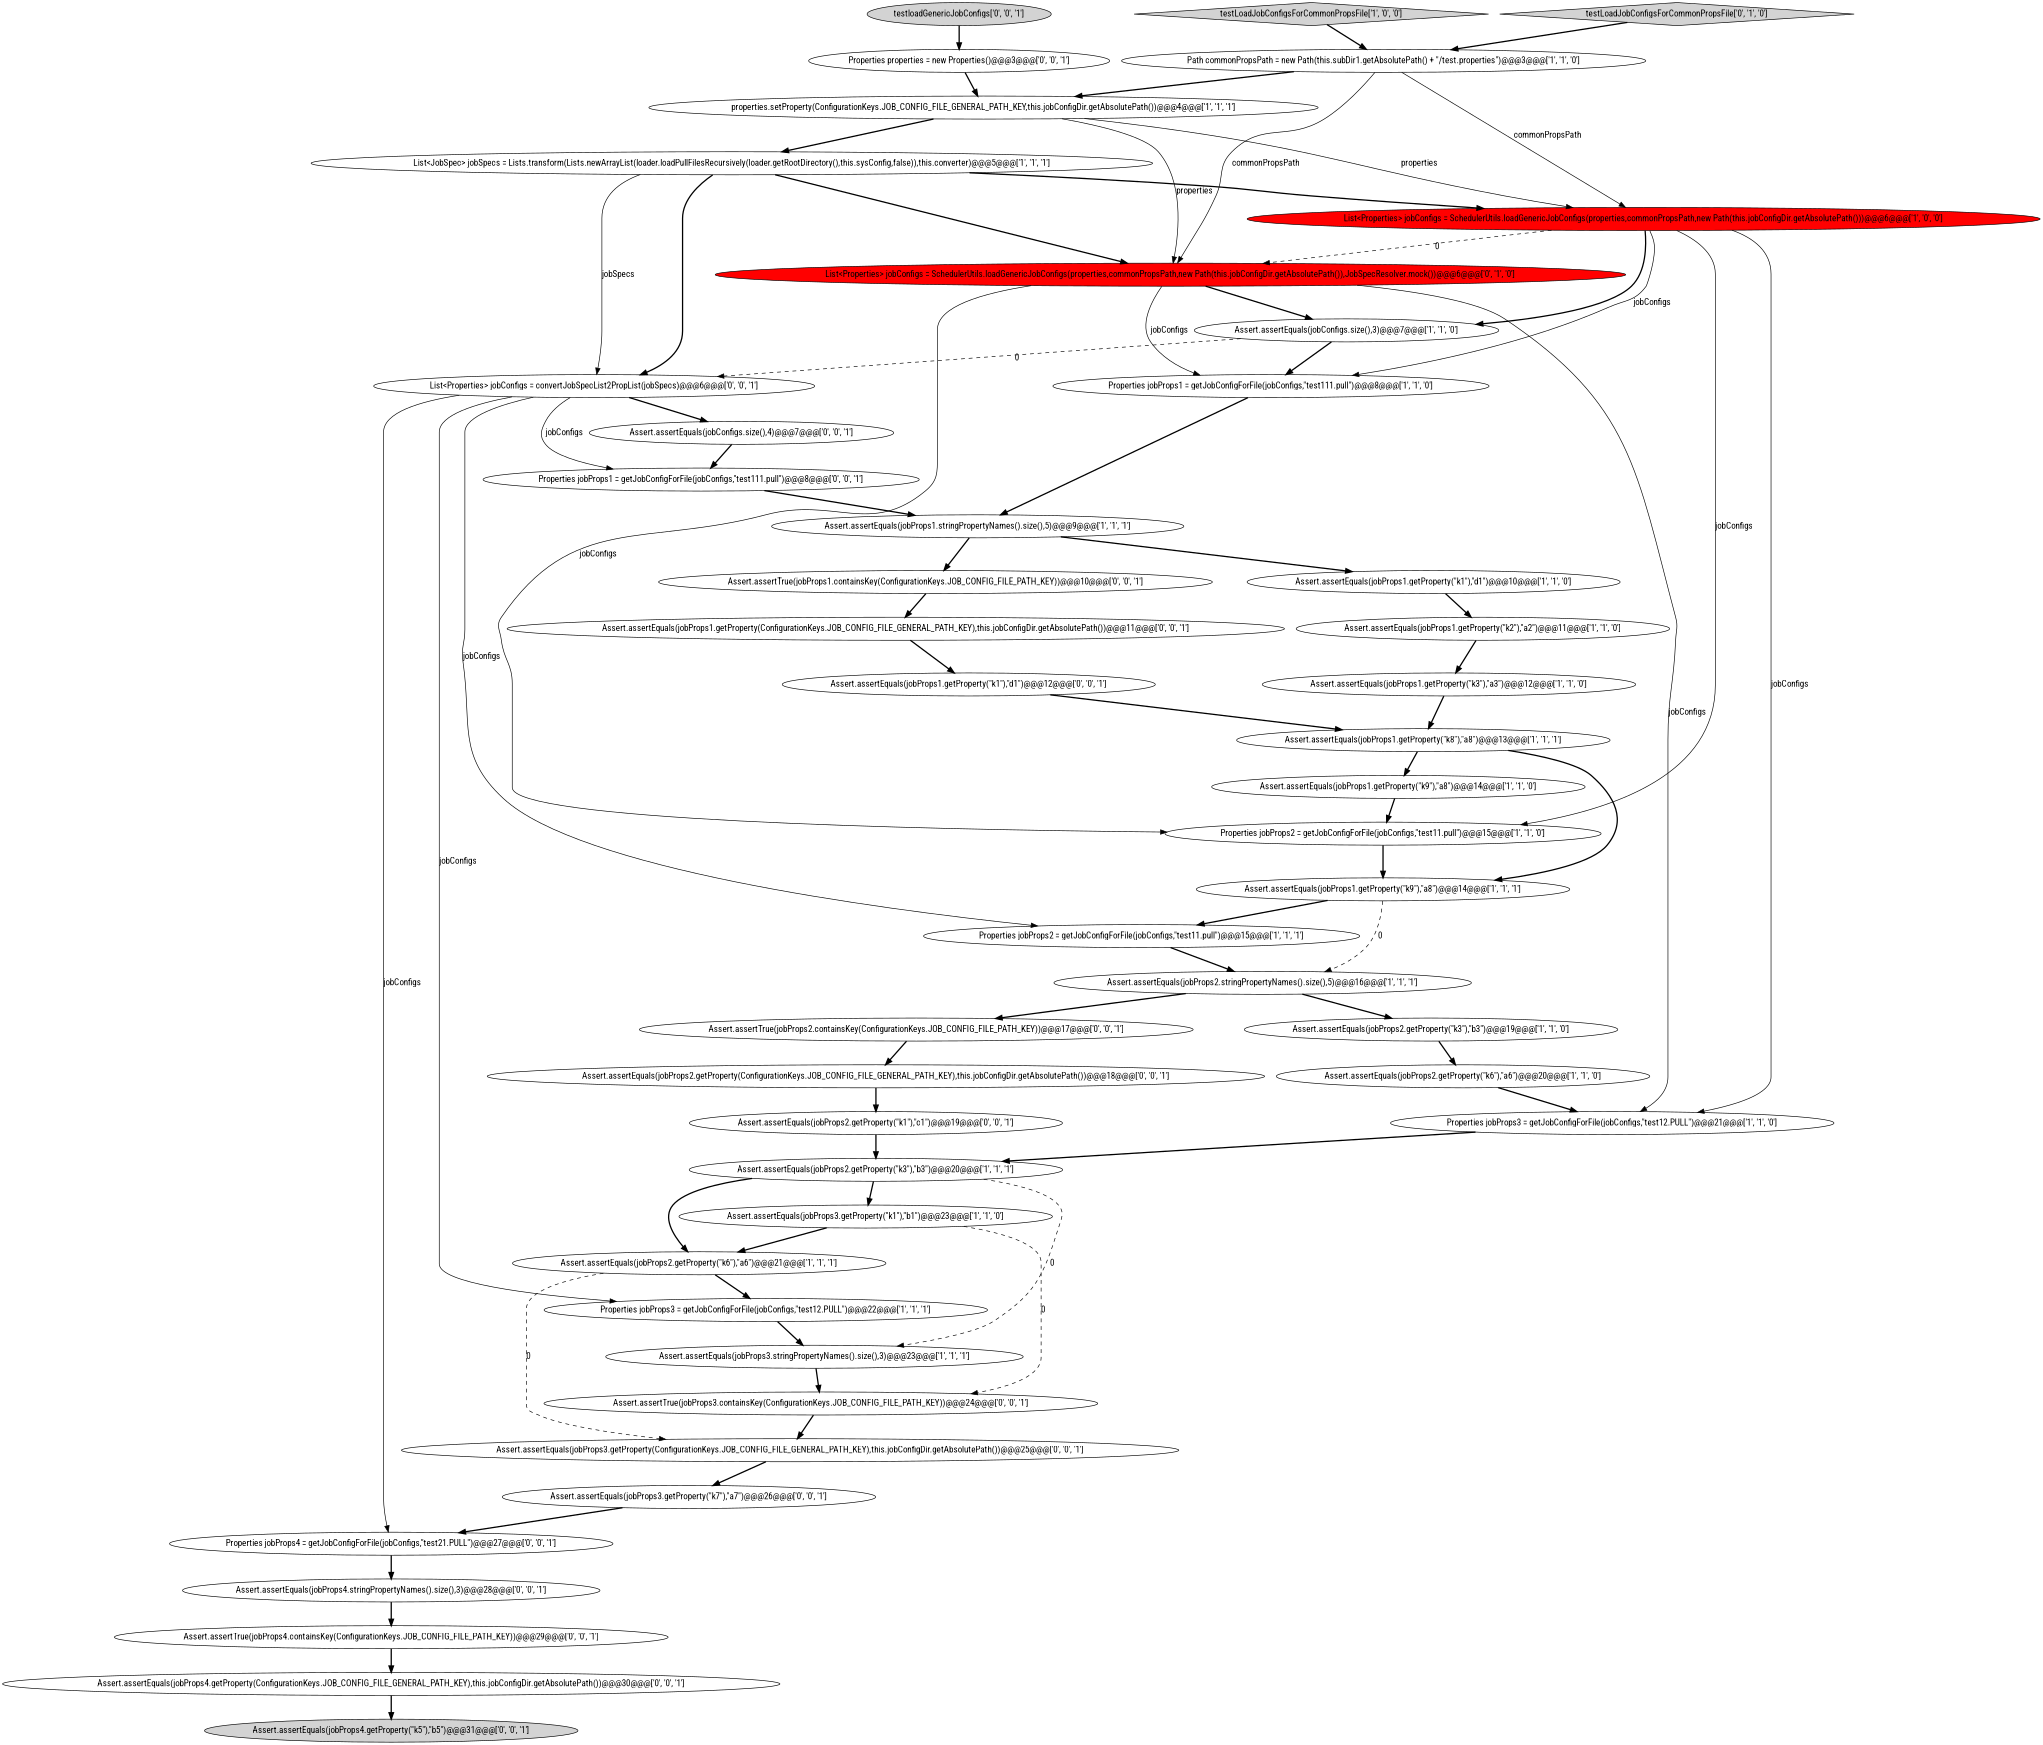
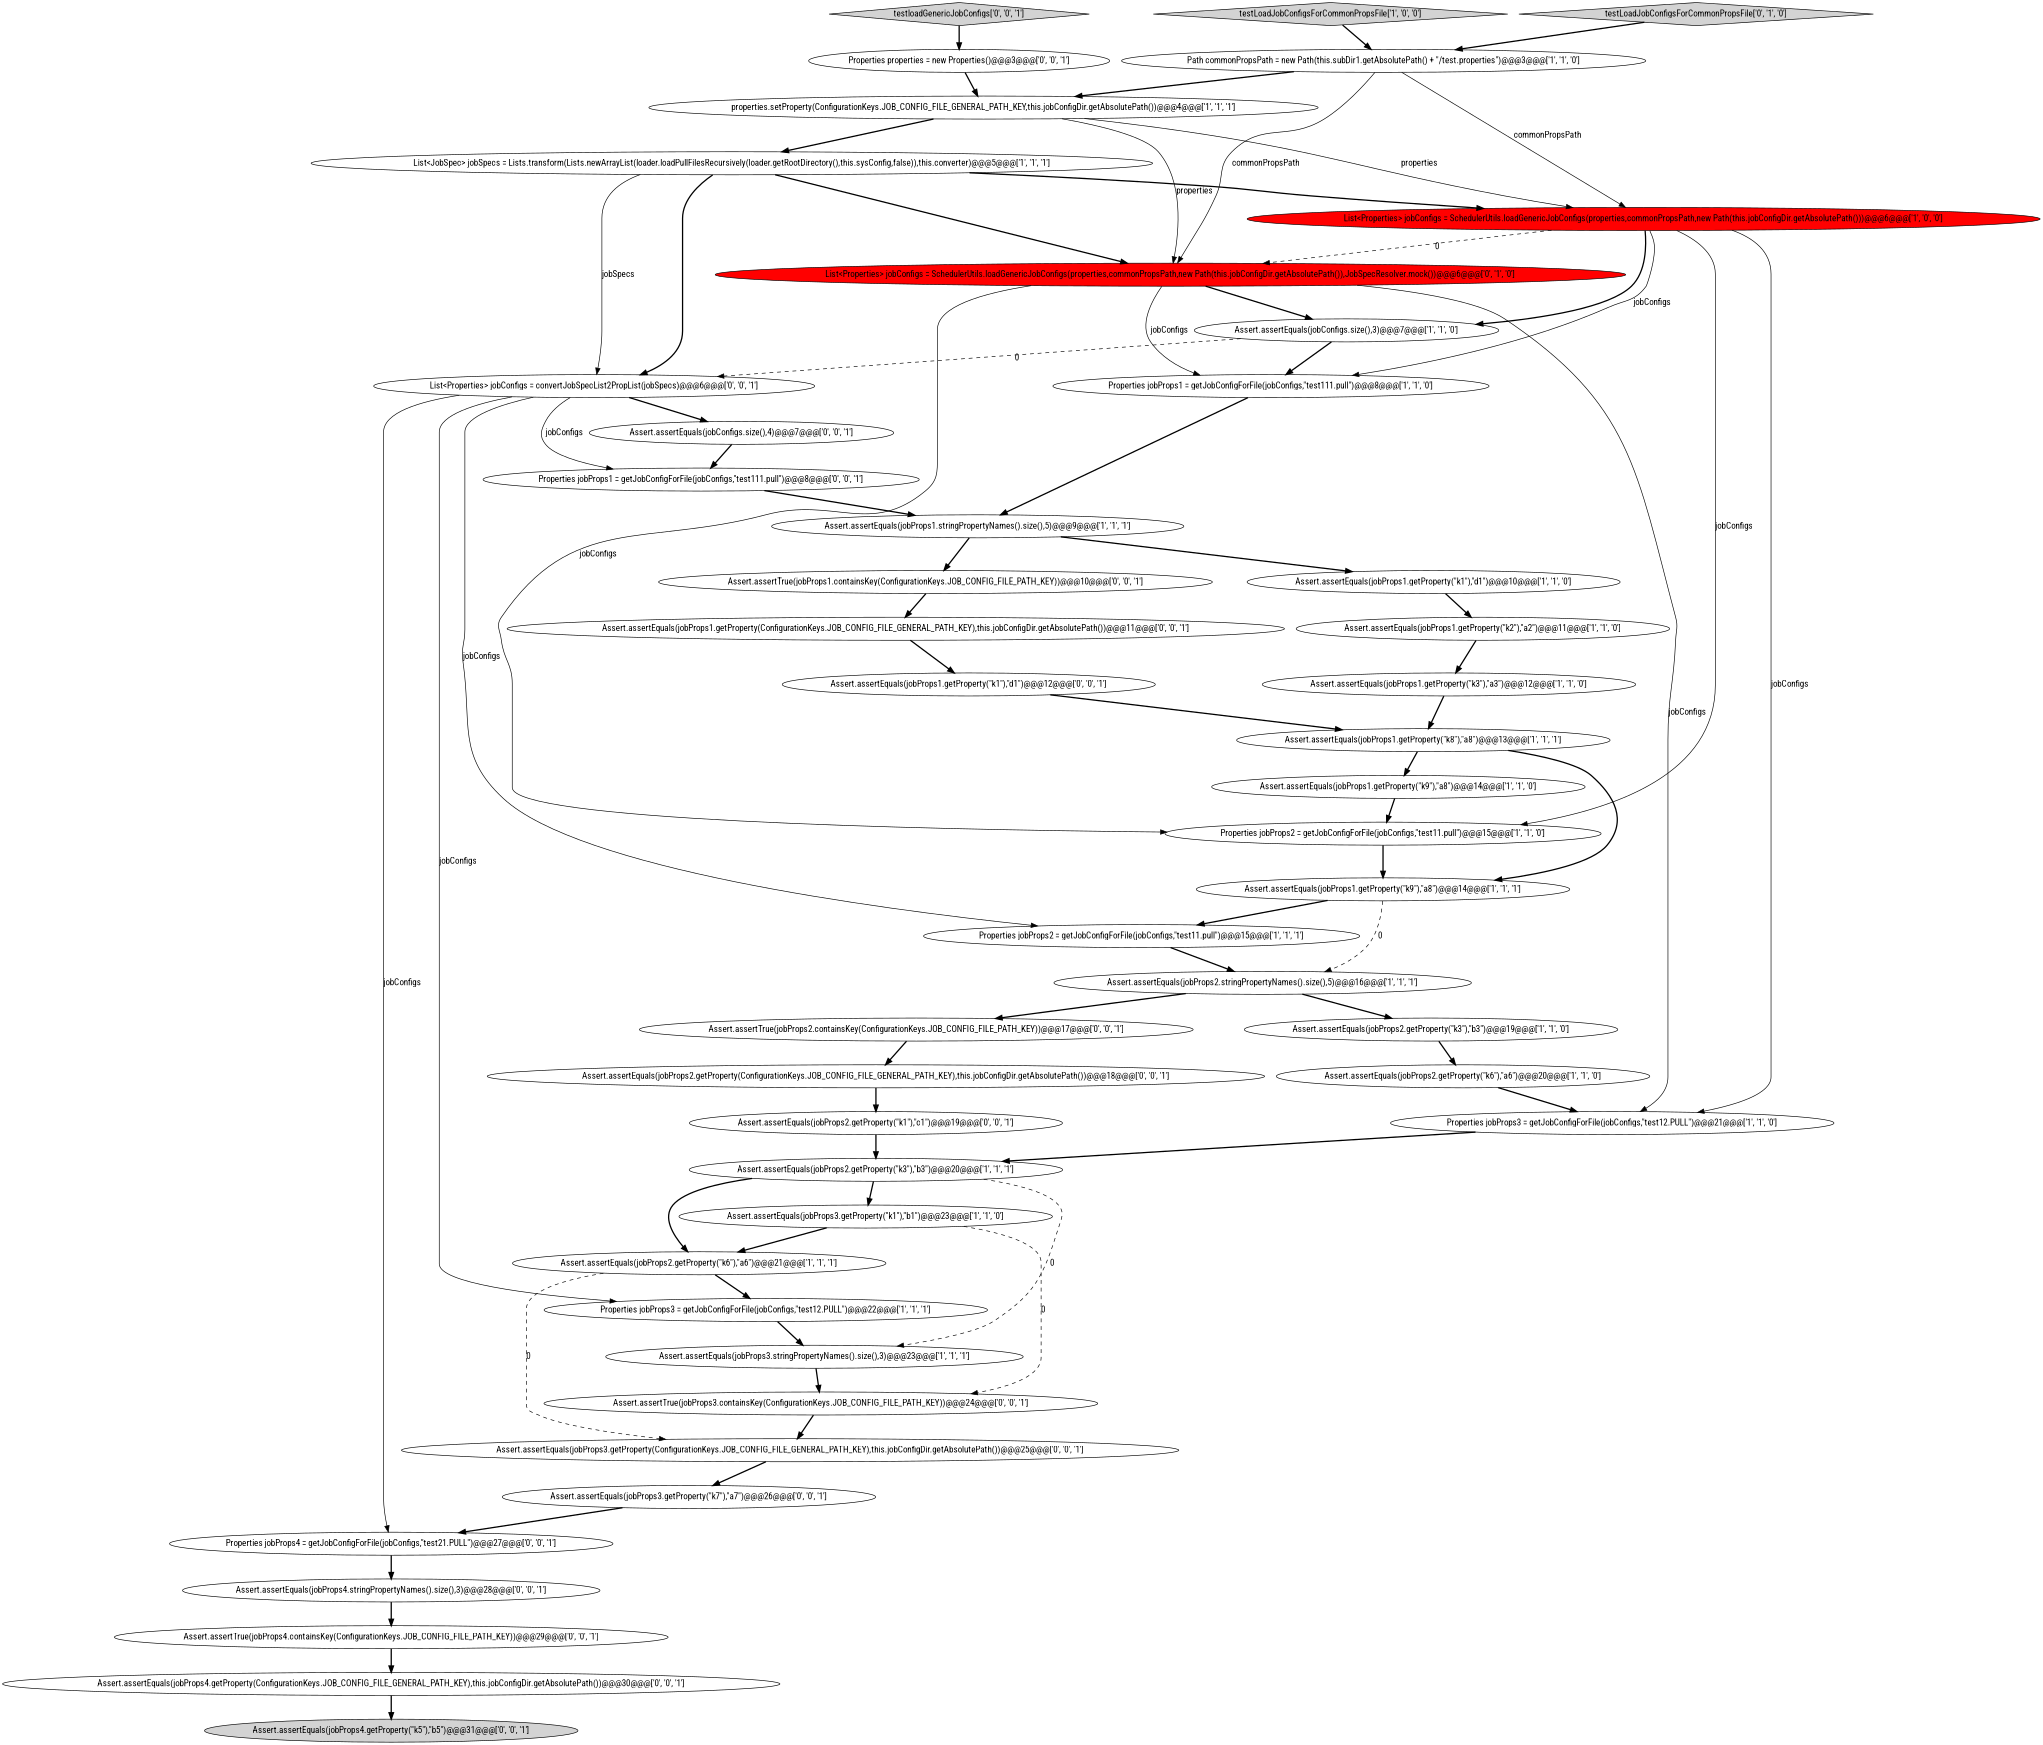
  digraph {
    fontname="Roboto Condensed"
    node [fillcolor=white shape=ellipse style=filled fontname="Roboto Condensed"]
    edge [style=bold fontname="Roboto Condensed"]
    n1 [label="List<Properties> jobConfigs = convertJobSpecList2PropList(jobSpecs)@@@6@@@['0', '0', '1']"]
    n2 [label="Properties jobProps4 = getJobConfigForFile(jobConfigs,\"test21.PULL\")@@@27@@@['0', '0', '1']"]
    n3 [label="Assert.assertEquals(jobConfigs.size(),4)@@@7@@@['0', '0', '1']"]
    n4 [label="Properties jobProps2 = getJobConfigForFile(jobConfigs,\"test11.pull\")@@@15@@@['1', '1', '1']"]
    n5 [label="Properties jobProps1 = getJobConfigForFile(jobConfigs,\"test111.pull\")@@@8@@@['0', '0', '1']"]
    n6 [label="Properties jobProps3 = getJobConfigForFile(jobConfigs,\"test12.PULL\")@@@22@@@['1', '1', '1']"]
    n7 [label="Assert.assertEquals(jobProps1.getProperty(\"k8\"),\"a8\")@@@13@@@['1', '1', '1']"]
    n8 [label="Assert.assertEquals(jobProps1.getProperty(\"k9\"),\"a8\")@@@14@@@['1', '1', '0']"]
    n9 [label="Assert.assertEquals(jobProps1.getProperty(\"k9\"),\"a8\")@@@14@@@['1', '1', '1']"]
    n10 [label="Assert.assertEquals(jobProps1.stringPropertyNames().size(),5)@@@9@@@['1', '1', '1']"]
    n11 [label="Assert.assertTrue(jobProps1.containsKey(ConfigurationKeys.JOB_CONFIG_FILE_PATH_KEY))@@@10@@@['0', '0', '1']"]
    n12 [label="Assert.assertEquals(jobProps1.getProperty(\"k1\"),\"d1\")@@@10@@@['1', '1', '0']"]
    n13 [label="Assert.assertEquals(jobProps2.getProperty(\"k1\"),\"c1\")@@@19@@@['0', '0', '1']"]
    n14 [label="Assert.assertEquals(jobProps2.getProperty(\"k3\"),\"b3\")@@@20@@@['1', '1', '1']"]
    n15 [label="Assert.assertEquals(jobProps1.getProperty(ConfigurationKeys.JOB_CONFIG_FILE_GENERAL_PATH_KEY),this.jobConfigDir.getAbsolutePath())@@@11@@@['0', '0', '1']"]
    n16 [label="Assert.assertEquals(jobProps1.getProperty(\"k1\"),\"d1\")@@@12@@@['0', '0', '1']"]
    n17 [label="Assert.assertEquals(jobProps4.stringPropertyNames().size(),3)@@@28@@@['0', '0', '1']"]
    n18 [label="Assert.assertEquals(jobProps2.getProperty(\"k6\"),\"a6\")@@@21@@@['1', '1', '1']"]
    n19 [label="Assert.assertEquals(jobProps3.getProperty(ConfigurationKeys.JOB_CONFIG_FILE_GENERAL_PATH_KEY),this.jobConfigDir.getAbsolutePath())@@@25@@@['0', '0', '1']"]
    n20 [label="Assert.assertTrue(jobProps2.containsKey(ConfigurationKeys.JOB_CONFIG_FILE_PATH_KEY))@@@17@@@['0', '0', '1']"]
    n21 [label="Assert.assertEquals(jobProps2.getProperty(ConfigurationKeys.JOB_CONFIG_FILE_GENERAL_PATH_KEY),this.jobConfigDir.getAbsolutePath())@@@18@@@['0', '0', '1']"]
    n22 [fillcolor=lightgray label="testLoadJobConfigsForCommonPropsFile['0', '1', '0']" shape=diamond]
    n23 [label="Path commonPropsPath = new Path(this.subDir1.getAbsolutePath() + \"/test.properties\")@@@3@@@['1', '1', '0']"]
    n24 [label="Assert.assertEquals(jobConfigs.size(),3)@@@7@@@['1', '1', '0']"]
    n25 [label="Properties jobProps1 = getJobConfigForFile(jobConfigs,\"test111.pull\")@@@8@@@['1', '1', '0']"]
-   n26 [fillcolor=lightgray label="testloadGenericJobConfigs['0', '0', '1']"]
+   n26 [fillcolor=lightgray label="testloadGenericJobConfigs['0', '0', '1']" shape=diamond]
    n27 [label="Properties properties = new Properties()@@@3@@@['0', '0', '1']"]
    n28 [label="Assert.assertEquals(jobProps2.stringPropertyNames().size(),5)@@@16@@@['1', '1', '1']"]
    n29 [label="Assert.assertEquals(jobProps2.getProperty(\"k3\"),\"b3\")@@@19@@@['1', '1', '0']"]
    n30 [fillcolor=red label="List<Properties> jobConfigs = SchedulerUtils.loadGenericJobConfigs(properties,commonPropsPath,new Path(this.jobConfigDir.getAbsolutePath()),JobSpecResolver.mock())@@@6@@@['0', '1', '0']"]
    n31 [label="Properties jobProps3 = getJobConfigForFile(jobConfigs,\"test12.PULL\")@@@21@@@['1', '1', '0']"]
    n32 [label="Properties jobProps2 = getJobConfigForFile(jobConfigs,\"test11.pull\")@@@15@@@['1', '1', '0']"]
    n33 [fillcolor=lightgray label="Assert.assertEquals(jobProps4.getProperty(\"k5\"),\"b5\")@@@31@@@['0', '0', '1']"]
    n34 [label="Assert.assertEquals(jobProps1.getProperty(\"k3\"),\"a3\")@@@12@@@['1', '1', '0']"]
    n35 [label="properties.setProperty(ConfigurationKeys.JOB_CONFIG_FILE_GENERAL_PATH_KEY,this.jobConfigDir.getAbsolutePath())@@@4@@@['1', '1', '1']"]
    n36 [fillcolor=red label="List<Properties> jobConfigs = SchedulerUtils.loadGenericJobConfigs(properties,commonPropsPath,new Path(this.jobConfigDir.getAbsolutePath()))@@@6@@@['1', '0', '0']"]
    n37 [label="List<JobSpec> jobSpecs = Lists.transform(Lists.newArrayList(loader.loadPullFilesRecursively(loader.getRootDirectory(),this.sysConfig,false)),this.converter)@@@5@@@['1', '1', '1']"]
    n38 [label="Assert.assertEquals(jobProps1.getProperty(\"k2\"),\"a2\")@@@11@@@['1', '1', '0']"]
    n39 [label="Assert.assertEquals(jobProps3.stringPropertyNames().size(),3)@@@23@@@['1', '1', '1']"]
    n40 [label="Assert.assertTrue(jobProps3.containsKey(ConfigurationKeys.JOB_CONFIG_FILE_PATH_KEY))@@@24@@@['0', '0', '1']"]
    n41 [label="Assert.assertEquals(jobProps2.getProperty(\"k6\"),\"a6\")@@@20@@@['1', '1', '0']"]
    n42 [label="Assert.assertEquals(jobProps3.getProperty(\"k7\"),\"a7\")@@@26@@@['0', '0', '1']"]
    n43 [label="Assert.assertTrue(jobProps4.containsKey(ConfigurationKeys.JOB_CONFIG_FILE_PATH_KEY))@@@29@@@['0', '0', '1']"]
    n44 [label="Assert.assertEquals(jobProps4.getProperty(ConfigurationKeys.JOB_CONFIG_FILE_GENERAL_PATH_KEY),this.jobConfigDir.getAbsolutePath())@@@30@@@['0', '0', '1']"]
    n45 [label="Assert.assertEquals(jobProps3.getProperty(\"k1\"),\"b1\")@@@23@@@['1', '1', '0']"]
    n46 [fillcolor=lightgray label="testLoadJobConfigsForCommonPropsFile['1', '0', '0']" shape=diamond]
    n1 -> n2 [label=jobConfigs style=solid]
    n1 -> n3
    n1 -> n4 [label=jobConfigs style=solid]
    n1 -> n5 [label=jobConfigs style=solid]
    n1 -> n6 [label=jobConfigs style=solid]
    n2 -> n17
    n3 -> n5
    n4 -> n28
    n5 -> n10
    n6 -> n39
    n7 -> n8
    n7 -> n9
    n8 -> n32
    n9 -> n4
    n9 -> n28 [label=0 style=dashed]
    n10 -> n11
    n10 -> n12
    n11 -> n15
    n12 -> n38
    n13 -> n14
    n14 -> n18
    n14 -> n39 [label=0 style=dashed]
    n14 -> n45
    n15 -> n16
    n16 -> n7
    n17 -> n43
    n18 -> n6
    n18 -> n19 [label=0 style=dashed]
    n19 -> n42
    n20 -> n21
    n21 -> n13
    n22 -> n23
    n23 -> n30 [label=commonPropsPath style=solid]
    n23 -> n35
    n23 -> n36 [label=commonPropsPath style=solid]
    n24 -> n1 [label=0 style=dashed]
    n24 -> n25
    n25 -> n10
    n26 -> n27
    n27 -> n35
    n28 -> n20
    n28 -> n29
    n29 -> n41
    n30 -> n24
    n30 -> n25 [label=jobConfigs style=solid]
    n30 -> n31 [label=jobConfigs style=solid]
    n30 -> n32 [label=jobConfigs style=solid]
    n31 -> n14
    n32 -> n9
    n34 -> n7
    n35 -> n30 [label=properties style=solid]
    n35 -> n36 [label=properties style=solid]
    n35 -> n37
    n36 -> n24
    n36 -> n25 [label=jobConfigs style=solid]
    n36 -> n30 [label=0 style=dashed]
    n36 -> n31 [label=jobConfigs style=solid]
    n36 -> n32 [label=jobConfigs style=solid]
    n37 -> n1 [label=jobSpecs style=solid]
    n37 -> n1
    n37 -> n30
    n37 -> n36
    n38 -> n34
    n39 -> n40
    n40 -> n19
    n41 -> n31
    n42 -> n2
    n43 -> n44
    n44 -> n33
    n45 -> n18
    n45 -> n40 [label=0 style=dashed]
    n46 -> n23
  }
